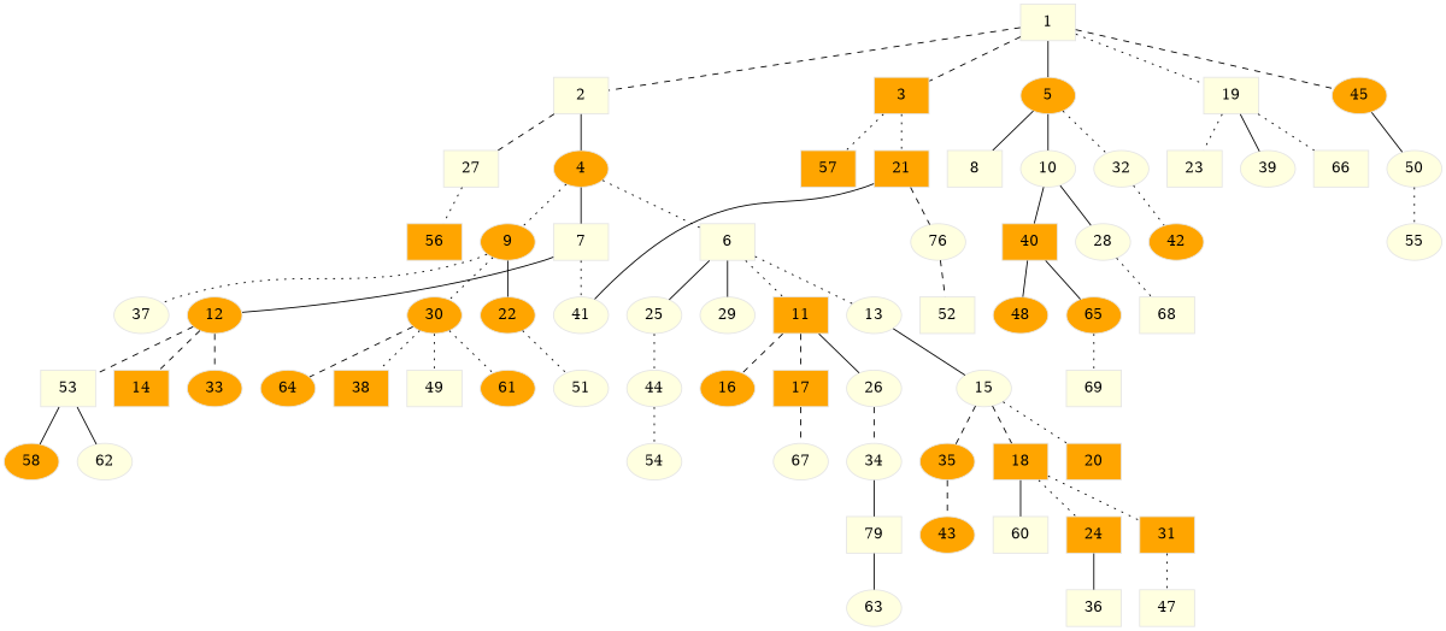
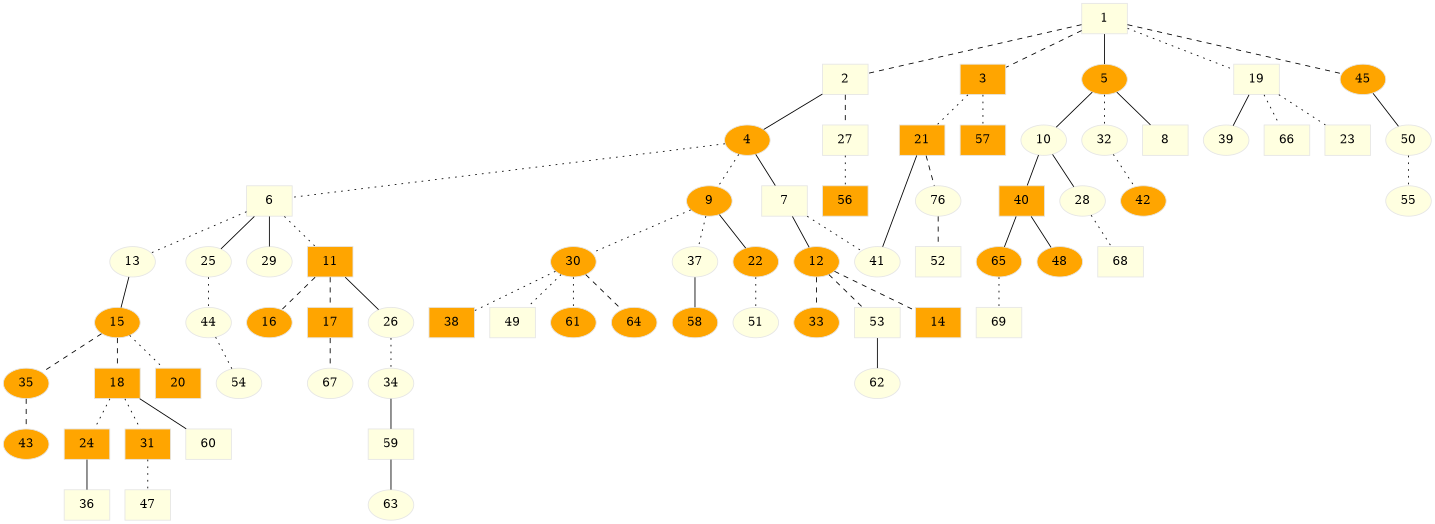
  graph {
    node [color=gray90 fillcolor=lightyellow shape=ellipse style=filled]
    edge [style=dotted]
    1 [shape=box]
    2 [shape=box]
    3 [fillcolor=orange shape=box]
    5 [fillcolor=orange]
    19 [shape=box]
    45 [fillcolor=orange]
    4 [fillcolor=orange]
    27 [shape=box]
    21 [fillcolor=orange shape=box]
    57 [fillcolor=orange shape=box]
    8 [shape=box]
    10
    32
    23 [shape=box]
    39
    66 [shape=box]
    50
    6 [shape=box]
    7 [shape=box]
    9 [fillcolor=orange]
    56 [fillcolor=orange shape=box]
    41
    n23 [label=76]
    11 [fillcolor=orange shape=box]
    13
    25
    29
    12 [fillcolor=orange]
    22 [fillcolor=orange]
    30 [fillcolor=orange]
    37
    28
    40 [fillcolor=orange shape=box]
    42 [fillcolor=orange]
    16 [fillcolor=orange]
    17 [fillcolor=orange shape=box]
    26
-   15
+   15 [fillcolor=orange]
    44
    14 [fillcolor=orange shape=box]
    33 [fillcolor=orange]
    53 [shape=box]
    51
    38 [fillcolor=orange shape=box]
    49 [shape=box]
    61 [fillcolor=orange]
    64 [fillcolor=orange]
    68 [shape=box]
    48 [fillcolor=orange]
    65 [fillcolor=orange]
    67
    34
    58 [fillcolor=orange]
    62
    18 [fillcolor=orange shape=box]
    20 [fillcolor=orange shape=box]
    35 [fillcolor=orange]
    24 [fillcolor=orange shape=box]
    31 [fillcolor=orange shape=box]
    60 [shape=box]
    43 [fillcolor=orange]
    36 [shape=box]
    47 [shape=box]
    52 [shape=box]
    54
-   59 [shape=box label=79]
+   59 [shape=box]
    63
    69 [shape=box]
    55
    1 -- 2 [style=dashed]
    1 -- 3 [style=dashed]
    1 -- 5 [style=solid]
    1 -- 19
    1 -- 45 [style=dashed]
    2 -- 4 [style=solid]
    2 -- 27 [style=dashed]
    3 -- 21
    3 -- 57
    5 -- 8 [style=solid]
    5 -- 10 [style=solid]
    5 -- 32
    19 -- 23
    19 -- 39 [style=solid]
    19 -- 66
    45 -- 50 [style=solid]
    4 -- 6
    4 -- 7 [style=solid]
    4 -- 9
    27 -- 56
    21 -- 41 [style=solid]
    21 -- n23 [style=dashed]
    10 -- 28 [style=solid]
    10 -- 40 [style=solid]
    32 -- 42
    50 -- 55
    6 -- 11
    6 -- 13
    6 -- 25 [style=solid]
    6 -- 29 [style=solid]
    7 -- 41
    7 -- 12 [style=solid]
    9 -- 22 [style=solid]
    9 -- 30
    9 -- 37
    n23 -- 52 [style=dashed]
    11 -- 16 [style=dashed]
    11 -- 17 [style=dashed]
    11 -- 26 [style=solid]
    13 -- 15 [style=solid]
    25 -- 44
    12 -- 14 [style=dashed]
    12 -- 33 [style=dashed]
    12 -- 53 [style=dashed]
    22 -- 51
    30 -- 38
    30 -- 49
    30 -- 61
    30 -- 64 [style=dashed]
    28 -- 68
    40 -- 48 [style=solid]
    40 -- 65 [style=solid]
    17 -- 67 [style=dashed]
-   26 -- 34 [style=dashed]
+   26 -- 34
    15 -- 18 [style=dashed]
    15 -- 20
    15 -- 35 [style=dashed]
    44 -- 54
-   53 -- 58 [style=solid]
+   37 -- 58 [style=solid]
    53 -- 62 [style=solid]
    65 -- 69
    34 -- 59 [style=solid]
    18 -- 24
    18 -- 31
    18 -- 60 [style=solid]
    35 -- 43 [style=dashed]
    24 -- 36 [style=solid]
    31 -- 47
    59 -- 63 [style=solid]
  }
